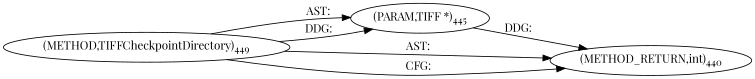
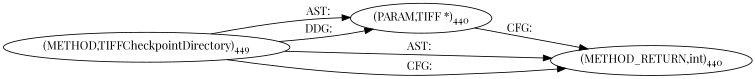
  digraph {
    fontname="Playfair Display"
    rankdir=LR
    node [fontname="Playfair Display"]
    edge [fontname="Playfair Display"]
    n1 [label=<(METHOD,TIFFCheckpointDirectory)<SUB>449</SUB>>]
-   n2 [label=<(PARAM,TIFF *)<SUB>445</SUB>>]
+   n2 [label=<(PARAM,TIFF *)<SUB>440</SUB>>]
    n3 [label=<(METHOD_RETURN,int)<SUB>440</SUB>>]
    n1 -> n2 [label="AST: "]
    n1 -> n2 [label="DDG: "]
    n1 -> n3 [label="AST: "]
    n1 -> n3 [label="CFG: "]
-   n2 -> n3 [label="DDG: "]
+   n2 -> n3 [label="CFG: "]
  }
